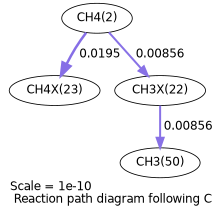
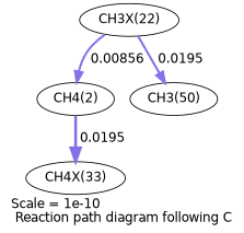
  digraph {
    fontname=Helvetica
    label="Scale = 1e-10\l Reaction path diagram following C"
    node [fontname=Helvetica]
    edge [arrowsize=1.2 color="0.7, 0.509, 0.9" fontname=Helvetica penwidth=2.41]
    n1 [label="CH4(2)"]
-   n2 [label="CH4X(23)"]
+   n2 [label="CH4X(33)"]
    n3 [label="CH3X(22)"]
    n4 [label="CH3(50)"]
    n1 -> n2 [arrowsize=1.51 color="0.7, 0.519, 0.9" label=" 0.0195" penwidth=3.03]
-   n1 -> n3 [label=" 0.00856"]
-   n3 -> n4 [label=" 0.00856"]
+   n3 -> n1 [label=" 0.00856"]
+   n3 -> n4 [label=" 0.0195"]
  }
